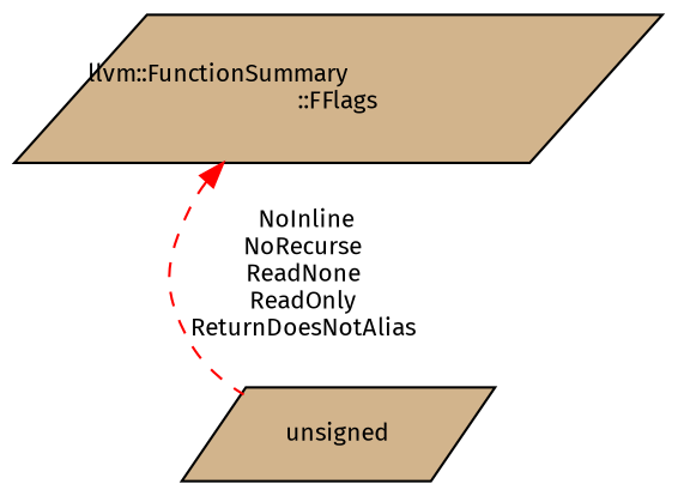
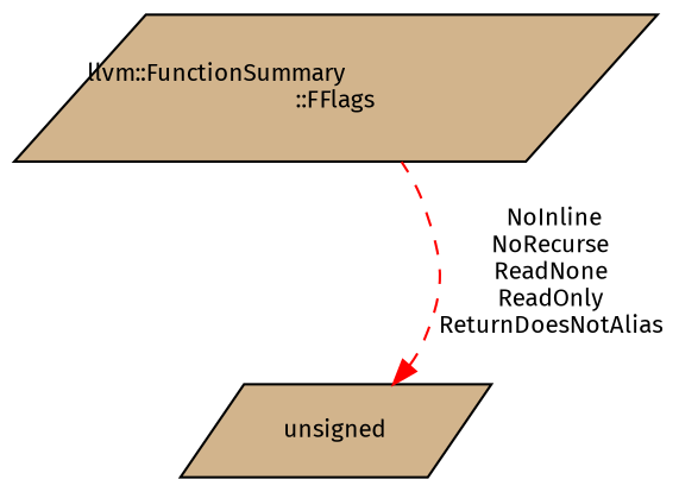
  digraph {
    fontname="Fira Sans"
    node [color=black fillcolor=tan fontname="Fira Sans" fontsize=10 shape=parallelogram style=filled]
    n1 [fontcolor=black height=0.2 label="llvm::FunctionSummary\l::FFlags" width=0.4]
    n2 [height=0.2 label=unsigned width=0.4]
-   n1 -> n2 [color=red dir=back fontname="Fira Sans" fontsize=10 label=" NoInline\nNoRecurse\nReadNone\nReadOnly\nReturnDoesNotAlias" labelfontname=Helvetica labelfontsize=10 style=dashed]
+   n2 -> n1 [color=red dir=back fontname="Fira Sans" fontsize=10 label=" NoInline\nNoRecurse\nReadNone\nReadOnly\nReturnDoesNotAlias" labelfontname=Helvetica labelfontsize=10 style=dashed]
  }
